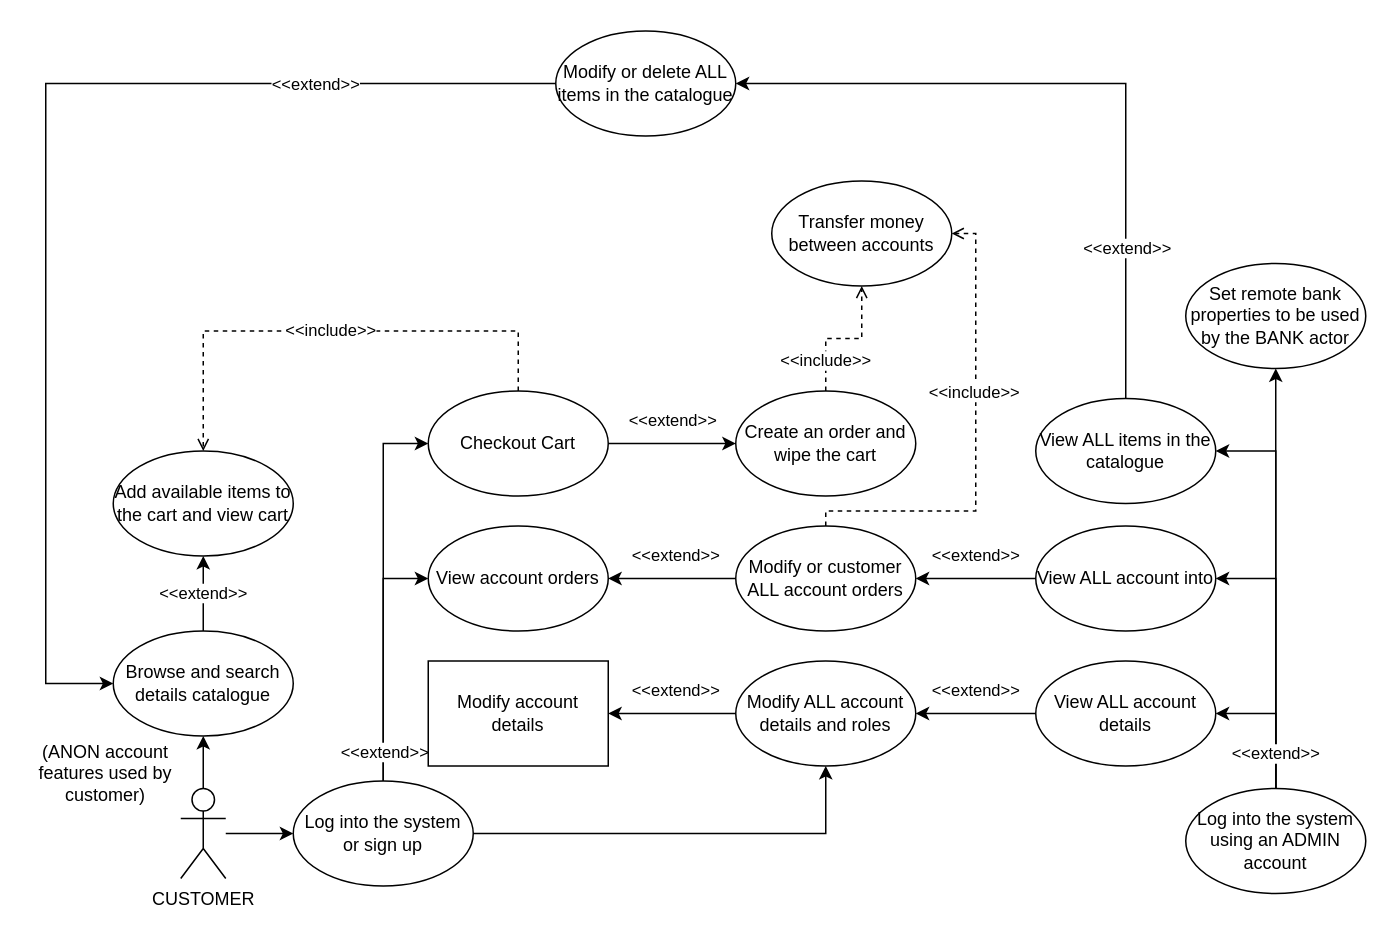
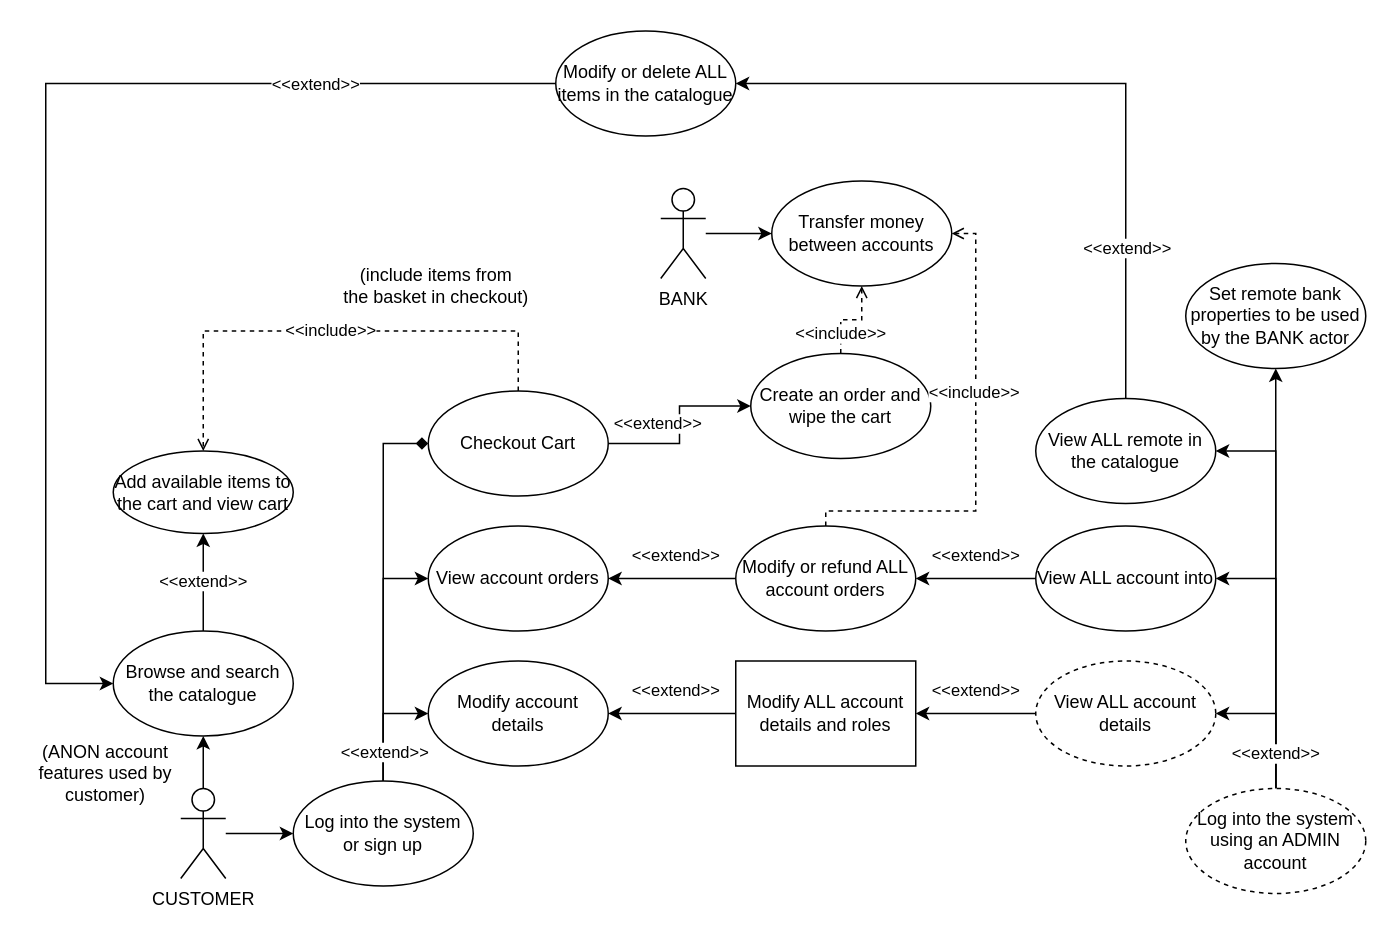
  <mxCell id="0" />
  <mxCell id="1" parent="0" />
  <mxCell id="2" style="edgeStyle=orthogonalEdgeStyle;rounded=0;orthogonalLoop=1;jettySize=auto;html=1;entryX=0;entryY=0.5;entryDx=0;entryDy=0;" parent="1" source="4" target="11" edge="1"><mxGeometry relative="1" as="geometry" /></mxCell>
  <mxCell id="3" style="edgeStyle=orthogonalEdgeStyle;rounded=0;orthogonalLoop=1;jettySize=auto;html=1;" parent="1" source="4" target="19" edge="1"><mxGeometry relative="1" as="geometry" /></mxCell>
  <mxCell id="4" value="CUSTOMER" style="shape=umlActor;verticalLabelPosition=bottom;verticalAlign=top;html=1;outlineConnect=0;" parent="1" vertex="1"><mxGeometry x="120" y="525" width="30" height="60" as="geometry" /></mxCell>
- <mxCell id="7" style="edgeStyle=orthogonalEdgeStyle;rounded=0;orthogonalLoop=1;jettySize=auto;html=1;" parent="1" source="11" target="42" edge="1"><mxGeometry relative="1" as="geometry" /></mxCell>
+ <mxCell id="5" style="edgeStyle=orthogonalEdgeStyle;rounded=0;orthogonalLoop=1;jettySize=auto;html=1;entryX=0;entryY=0.5;entryDx=0;entryDy=0;" parent="1" source="6" target="44" edge="1"><mxGeometry relative="1" as="geometry" /></mxCell>
+ <mxCell id="6" value="BANK" style="shape=umlActor;verticalLabelPosition=bottom;verticalAlign=top;html=1;outlineConnect=0;" parent="1" vertex="1"><mxGeometry x="440" y="125" width="30" height="60" as="geometry" /></mxCell>
+ <mxCell id="7" style="edgeStyle=orthogonalEdgeStyle;rounded=0;orthogonalLoop=1;jettySize=auto;html=1;entryX=0;entryY=0.5;entryDx=0;entryDy=0;" parent="1" source="11" target="21" edge="1"><mxGeometry relative="1" as="geometry" /></mxCell>
  <mxCell id="8" style="edgeStyle=orthogonalEdgeStyle;rounded=0;orthogonalLoop=1;jettySize=auto;html=1;entryX=0;entryY=0.5;entryDx=0;entryDy=0;" parent="1" source="11" target="22" edge="1"><mxGeometry relative="1" as="geometry" /></mxCell>
- <mxCell id="9" style="edgeStyle=orthogonalEdgeStyle;rounded=0;orthogonalLoop=1;jettySize=auto;html=1;entryX=0;entryY=0.5;entryDx=0;entryDy=0;" parent="1" source="11" target="25" edge="1"><mxGeometry relative="1" as="geometry" /></mxCell>
+ <mxCell id="9" style="edgeStyle=orthogonalEdgeStyle;rounded=0;orthogonalLoop=1;jettySize=auto;html=1;entryX=0;entryY=0.5;entryDx=0;entryDy=0;endArrow=diamond;" parent="1" source="11" target="25" edge="1"><mxGeometry relative="1" as="geometry" /></mxCell>
  <mxCell id="10" value="&amp;lt;&amp;lt;extend&amp;gt;&amp;gt;" style="edgeLabel;html=1;align=center;verticalAlign=middle;resizable=0;points=[];" parent="9" vertex="1" connectable="0"><mxGeometry x="-0.755" y="-4" relative="1" as="geometry"><mxPoint x="-4" y="11" as="offset" /></mxGeometry></mxCell>
  <mxCell id="11" value="Log into the system or sign up" style="ellipse;whiteSpace=wrap;html=1;" parent="1" vertex="1"><mxGeometry x="195" y="520" width="120" height="70" as="geometry" /></mxCell>
  <mxCell id="12" style="edgeStyle=orthogonalEdgeStyle;rounded=0;orthogonalLoop=1;jettySize=auto;html=1;entryX=1;entryY=0.5;entryDx=0;entryDy=0;" parent="1" source="17" target="28" edge="1"><mxGeometry relative="1" as="geometry" /></mxCell>
  <mxCell id="13" style="edgeStyle=orthogonalEdgeStyle;rounded=0;orthogonalLoop=1;jettySize=auto;html=1;entryX=1;entryY=0.5;entryDx=0;entryDy=0;" parent="1" source="17" target="30" edge="1"><mxGeometry relative="1" as="geometry" /></mxCell>
  <mxCell id="14" style="edgeStyle=orthogonalEdgeStyle;rounded=0;orthogonalLoop=1;jettySize=auto;html=1;entryX=1;entryY=0.5;entryDx=0;entryDy=0;" parent="1" source="17" target="33" edge="1"><mxGeometry relative="1" as="geometry" /></mxCell>
  <mxCell id="15" style="edgeStyle=orthogonalEdgeStyle;rounded=0;orthogonalLoop=1;jettySize=auto;html=1;entryX=0.5;entryY=1;entryDx=0;entryDy=0;" parent="1" source="17" target="34" edge="1"><mxGeometry relative="1" as="geometry" /></mxCell>
  <mxCell id="16" value="&amp;lt;&amp;lt;extend&amp;gt;&amp;gt;" style="edgeLabel;html=1;align=center;verticalAlign=middle;resizable=0;points=[];" parent="15" vertex="1" connectable="0"><mxGeometry x="-0.829" y="1" relative="1" as="geometry"><mxPoint as="offset" /></mxGeometry></mxCell>
- <mxCell id="17" value="Log into the system using an ADMIN account" style="ellipse;whiteSpace=wrap;html=1;" parent="1" vertex="1"><mxGeometry x="790" y="525" width="120" height="70" as="geometry" /></mxCell>
+ <mxCell id="17" value="Log into the system using an ADMIN account" style="ellipse;whiteSpace=wrap;html=1;dashed=1;" parent="1" vertex="1"><mxGeometry x="790" y="525" width="120" height="70" as="geometry" /></mxCell>
  <mxCell id="18" value="&amp;lt;&amp;lt;extend&amp;gt;&amp;gt;" style="edgeStyle=orthogonalEdgeStyle;rounded=0;orthogonalLoop=1;jettySize=auto;html=1;entryX=0.5;entryY=1;entryDx=0;entryDy=0;" parent="1" source="19" target="20" edge="1"><mxGeometry relative="1" as="geometry" /></mxCell>
- <mxCell id="19" value="Browse and search details catalogue" style="ellipse;whiteSpace=wrap;html=1;" parent="1" vertex="1"><mxGeometry x="75" y="420" width="120" height="70" as="geometry" /></mxCell>
- <mxCell id="20" value="Add available items to the cart and view cart" style="ellipse;whiteSpace=wrap;html=1;" parent="1" vertex="1"><mxGeometry x="75" y="300" width="120" height="70" as="geometry" /></mxCell>
- <mxCell id="21" value="Modify account details" style="whiteSpace=wrap;html=1;rounded=0;" parent="1" vertex="1"><mxGeometry x="285" y="440" width="120" height="70" as="geometry" /></mxCell>
+ <mxCell id="19" value="Browse and search the catalogue" style="ellipse;whiteSpace=wrap;html=1;" parent="1" vertex="1"><mxGeometry x="75" y="420" width="120" height="70" as="geometry" /></mxCell>
+ <mxCell id="20" value="Add available items to the cart and view cart" style="ellipse;whiteSpace=wrap;html=1;" parent="1" vertex="1"><mxGeometry x="75" y="300" width="120" height="55" as="geometry" /></mxCell>
+ <mxCell id="21" value="Modify account details" style="ellipse;whiteSpace=wrap;html=1;" parent="1" vertex="1"><mxGeometry x="285" y="440" width="120" height="70" as="geometry" /></mxCell>
  <mxCell id="22" value="View account orders" style="ellipse;whiteSpace=wrap;html=1;" parent="1" vertex="1"><mxGeometry x="285" y="350" width="120" height="70" as="geometry" /></mxCell>
  <mxCell id="23" value="&amp;lt;&amp;lt;include&amp;gt;&amp;gt;" style="edgeStyle=orthogonalEdgeStyle;rounded=0;orthogonalLoop=1;jettySize=auto;html=1;entryX=0.5;entryY=0;entryDx=0;entryDy=0;strokeColor=default;dashed=1;endArrow=open;endFill=0;" parent="1" source="25" target="20" edge="1"><mxGeometry relative="1" as="geometry"><Array as="points"><mxPoint x="345" y="220" /><mxPoint x="135" y="220" /></Array></mxGeometry></mxCell>
  <mxCell id="24" value="&amp;lt;&amp;lt;extend&amp;gt;&amp;gt;" style="edgeStyle=orthogonalEdgeStyle;rounded=0;orthogonalLoop=1;jettySize=auto;html=1;entryX=0;entryY=0.5;entryDx=0;entryDy=0;" parent="1" source="25" target="36" edge="1"><mxGeometry x="0.015" y="15" relative="1" as="geometry"><mxPoint as="offset" /></mxGeometry></mxCell>
  <mxCell id="25" value="Checkout Cart" style="ellipse;whiteSpace=wrap;html=1;" parent="1" vertex="1"><mxGeometry x="285" y="260" width="120" height="70" as="geometry" /></mxCell>
  <mxCell id="26" value="(ANON account features used by customer)" style="text;html=1;strokeColor=none;fillColor=none;align=center;verticalAlign=middle;whiteSpace=wrap;rounded=0;" parent="1" vertex="1"><mxGeometry x="20" y="500" width="100" height="30" as="geometry" /></mxCell>
  <mxCell id="27" value="&amp;lt;&amp;lt;extend&amp;gt;&amp;gt;" style="edgeStyle=orthogonalEdgeStyle;rounded=0;orthogonalLoop=1;jettySize=auto;html=1;entryX=1;entryY=0.5;entryDx=0;entryDy=0;" parent="1" source="28" target="42" edge="1"><mxGeometry y="-15" relative="1" as="geometry"><mxPoint as="offset" /></mxGeometry></mxCell>
- <mxCell id="28" value="View ALL account details" style="ellipse;whiteSpace=wrap;html=1;" parent="1" vertex="1"><mxGeometry x="690" y="440" width="120" height="70" as="geometry" /></mxCell>
+ <mxCell id="28" value="View ALL account details" style="ellipse;whiteSpace=wrap;html=1;dashed=1;" parent="1" vertex="1"><mxGeometry x="690" y="440" width="120" height="70" as="geometry" /></mxCell>
  <mxCell id="29" value="&amp;lt;&amp;lt;extend&amp;gt;&amp;gt;" style="edgeStyle=orthogonalEdgeStyle;rounded=0;orthogonalLoop=1;jettySize=auto;html=1;entryX=1;entryY=0.5;entryDx=0;entryDy=0;" parent="1" source="30" target="40" edge="1"><mxGeometry y="-15" relative="1" as="geometry"><mxPoint as="offset" /></mxGeometry></mxCell>
  <mxCell id="30" value="View ALL account into" style="ellipse;whiteSpace=wrap;html=1;" parent="1" vertex="1"><mxGeometry x="690" y="350" width="120" height="70" as="geometry" /></mxCell>
  <mxCell id="31" style="edgeStyle=orthogonalEdgeStyle;rounded=0;orthogonalLoop=1;jettySize=auto;html=1;entryX=1;entryY=0.5;entryDx=0;entryDy=0;exitX=0.5;exitY=0;exitDx=0;exitDy=0;" parent="1" source="33" target="47" edge="1"><mxGeometry relative="1" as="geometry"><Array as="points"><mxPoint x="750" y="55" /></Array></mxGeometry></mxCell>
  <mxCell id="32" value="&amp;lt;&amp;lt;extend&amp;gt;&amp;gt;" style="edgeLabel;html=1;align=center;verticalAlign=middle;resizable=0;points=[];" parent="31" vertex="1" connectable="0"><mxGeometry x="-0.173" y="-3" relative="1" as="geometry"><mxPoint x="-3" y="93" as="offset" /></mxGeometry></mxCell>
- <mxCell id="33" value="View ALL items in the catalogue" style="ellipse;whiteSpace=wrap;html=1;" parent="1" vertex="1"><mxGeometry x="690" y="265" width="120" height="70" as="geometry" /></mxCell>
+ <mxCell id="33" value="View ALL remote in the catalogue" style="ellipse;whiteSpace=wrap;html=1;" parent="1" vertex="1"><mxGeometry x="690" y="265" width="120" height="70" as="geometry" /></mxCell>
  <mxCell id="34" value="Set remote bank properties to be used by the BANK actor" style="ellipse;whiteSpace=wrap;html=1;" parent="1" vertex="1"><mxGeometry x="790" y="175" width="120" height="70" as="geometry" /></mxCell>
  <mxCell id="35" value="&amp;lt;&amp;lt;include&amp;gt;&amp;gt;" style="edgeStyle=orthogonalEdgeStyle;rounded=0;orthogonalLoop=1;jettySize=auto;html=1;entryX=0.5;entryY=1;entryDx=0;entryDy=0;dashed=1;strokeColor=default;endFill=0;endArrow=open;" parent="1" source="36" target="44" edge="1"><mxGeometry x="-0.575" relative="1" as="geometry"><mxPoint as="offset" /></mxGeometry></mxCell>
- <mxCell id="36" value="Create an order and wipe the cart" style="ellipse;whiteSpace=wrap;html=1;" parent="1" vertex="1"><mxGeometry x="490" y="260" width="120" height="70" as="geometry" /></mxCell>
+ <mxCell id="36" value="Create an order and wipe the cart" style="ellipse;whiteSpace=wrap;html=1;" parent="1" vertex="1"><mxGeometry x="500" y="235" width="120" height="70" as="geometry" /></mxCell>
  <mxCell id="37" value="&amp;lt;&amp;lt;extend&amp;gt;&amp;gt;" style="edgeStyle=orthogonalEdgeStyle;rounded=0;orthogonalLoop=1;jettySize=auto;html=1;entryX=1;entryY=0.5;entryDx=0;entryDy=0;" parent="1" source="40" target="22" edge="1"><mxGeometry x="-0.059" y="-15" relative="1" as="geometry"><mxPoint as="offset" /></mxGeometry></mxCell>
  <mxCell id="38" style="edgeStyle=orthogonalEdgeStyle;rounded=0;orthogonalLoop=1;jettySize=auto;html=1;dashed=1;strokeColor=default;endFill=0;endArrow=open;" parent="1" source="40" target="44" edge="1"><mxGeometry relative="1" as="geometry"><Array as="points"><mxPoint x="550" y="340" /><mxPoint x="650" y="340" /><mxPoint x="650" y="155" /></Array></mxGeometry></mxCell>
  <mxCell id="39" value="&amp;lt;&amp;lt;include&amp;gt;&amp;gt;" style="edgeLabel;html=1;align=center;verticalAlign=middle;resizable=0;points=[];" parent="38" vertex="1" connectable="0"><mxGeometry x="0.222" y="2" relative="1" as="geometry"><mxPoint as="offset" /></mxGeometry></mxCell>
- <mxCell id="40" value="Modify or customer ALL account orders" style="ellipse;whiteSpace=wrap;html=1;" parent="1" vertex="1"><mxGeometry x="490" y="350" width="120" height="70" as="geometry" /></mxCell>
+ <mxCell id="40" value="Modify or refund ALL account orders" style="ellipse;whiteSpace=wrap;html=1;" parent="1" vertex="1"><mxGeometry x="490" y="350" width="120" height="70" as="geometry" /></mxCell>
  <mxCell id="41" value="&amp;lt;&amp;lt;extend&amp;gt;&amp;gt;" style="edgeStyle=orthogonalEdgeStyle;rounded=0;orthogonalLoop=1;jettySize=auto;html=1;entryX=1;entryY=0.5;entryDx=0;entryDy=0;" parent="1" source="42" target="21" edge="1"><mxGeometry x="-0.059" y="-15" relative="1" as="geometry"><mxPoint as="offset" /></mxGeometry></mxCell>
- <mxCell id="42" value="Modify ALL account details and roles" style="ellipse;whiteSpace=wrap;html=1;" parent="1" vertex="1"><mxGeometry x="490" y="440" width="120" height="70" as="geometry" /></mxCell>
+ <mxCell id="42" value="Modify ALL account details and roles" style="whiteSpace=wrap;html=1;rounded=0;" parent="1" vertex="1"><mxGeometry x="490" y="440" width="120" height="70" as="geometry" /></mxCell>
+ <mxCell id="43" value="(include items from&lt;br&gt;the basket in checkout)" style="text;html=1;align=center;verticalAlign=middle;resizable=0;points=[];autosize=1;strokeColor=none;fillColor=none;" parent="1" vertex="1"><mxGeometry x="220" y="175" width="140" height="30" as="geometry" /></mxCell>
  <mxCell id="44" value="Transfer money between accounts" style="ellipse;whiteSpace=wrap;html=1;" parent="1" vertex="1"><mxGeometry x="514" y="120" width="120" height="70" as="geometry" /></mxCell>
  <mxCell id="45" style="edgeStyle=orthogonalEdgeStyle;rounded=0;orthogonalLoop=1;jettySize=auto;html=1;entryX=0;entryY=0.5;entryDx=0;entryDy=0;exitX=0;exitY=0.5;exitDx=0;exitDy=0;" parent="1" source="47" target="19" edge="1"><mxGeometry relative="1" as="geometry"><Array as="points"><mxPoint x="30" y="55" /><mxPoint x="30" y="455" /></Array></mxGeometry></mxCell>
  <mxCell id="46" value="&amp;lt;&amp;lt;extend&amp;gt;&amp;gt;" style="edgeLabel;html=1;align=center;verticalAlign=middle;resizable=0;points=[];" parent="45" vertex="1" connectable="0"><mxGeometry x="-0.697" y="-2" relative="1" as="geometry"><mxPoint x="-42" y="2" as="offset" /></mxGeometry></mxCell>
  <mxCell id="47" value="Modify or delete ALL items in the catalogue" style="ellipse;whiteSpace=wrap;html=1;" parent="1" vertex="1"><mxGeometry x="370" y="20" width="120" height="70" as="geometry" /></mxCell>
